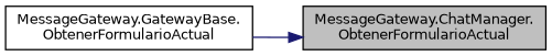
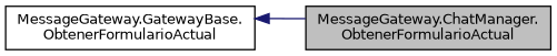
  digraph {
    rankdir=RL
    node [color=black fontname=Helvetica fontsize=10 shape=record style=filled]
    n1 [fillcolor=grey75 fontcolor=black height=0.2 label="MessageGateway.ChatManager.\lObtenerFormularioActual" width=0.4]
    n2 [fillcolor=white height=0.2 label="MessageGateway.GatewayBase.\lObtenerFormularioActual" width=0.4]
-   n1 -> n2 [color=midnightblue dir=back fontname=Helvetica fontsize=10 labelfontname=Helvetica labelfontsize=10 style=solid]
+   n2 -> n1 [color=midnightblue dir=back fontname=Helvetica fontsize=10 labelfontname=Helvetica labelfontsize=10 style=solid]
  }
